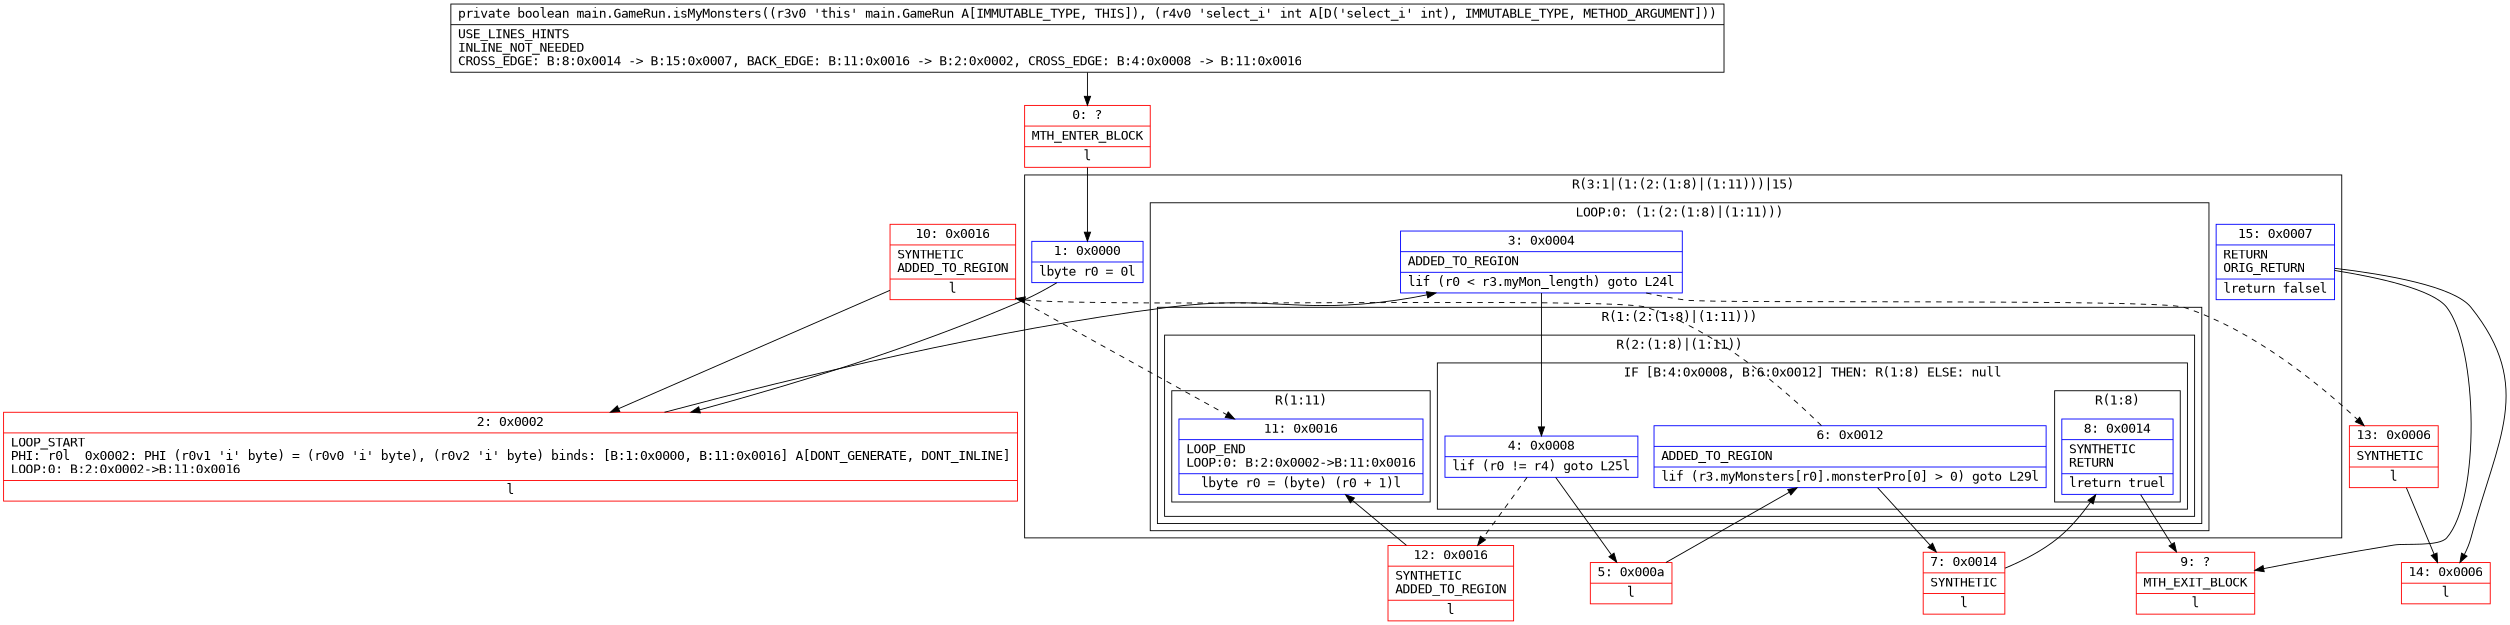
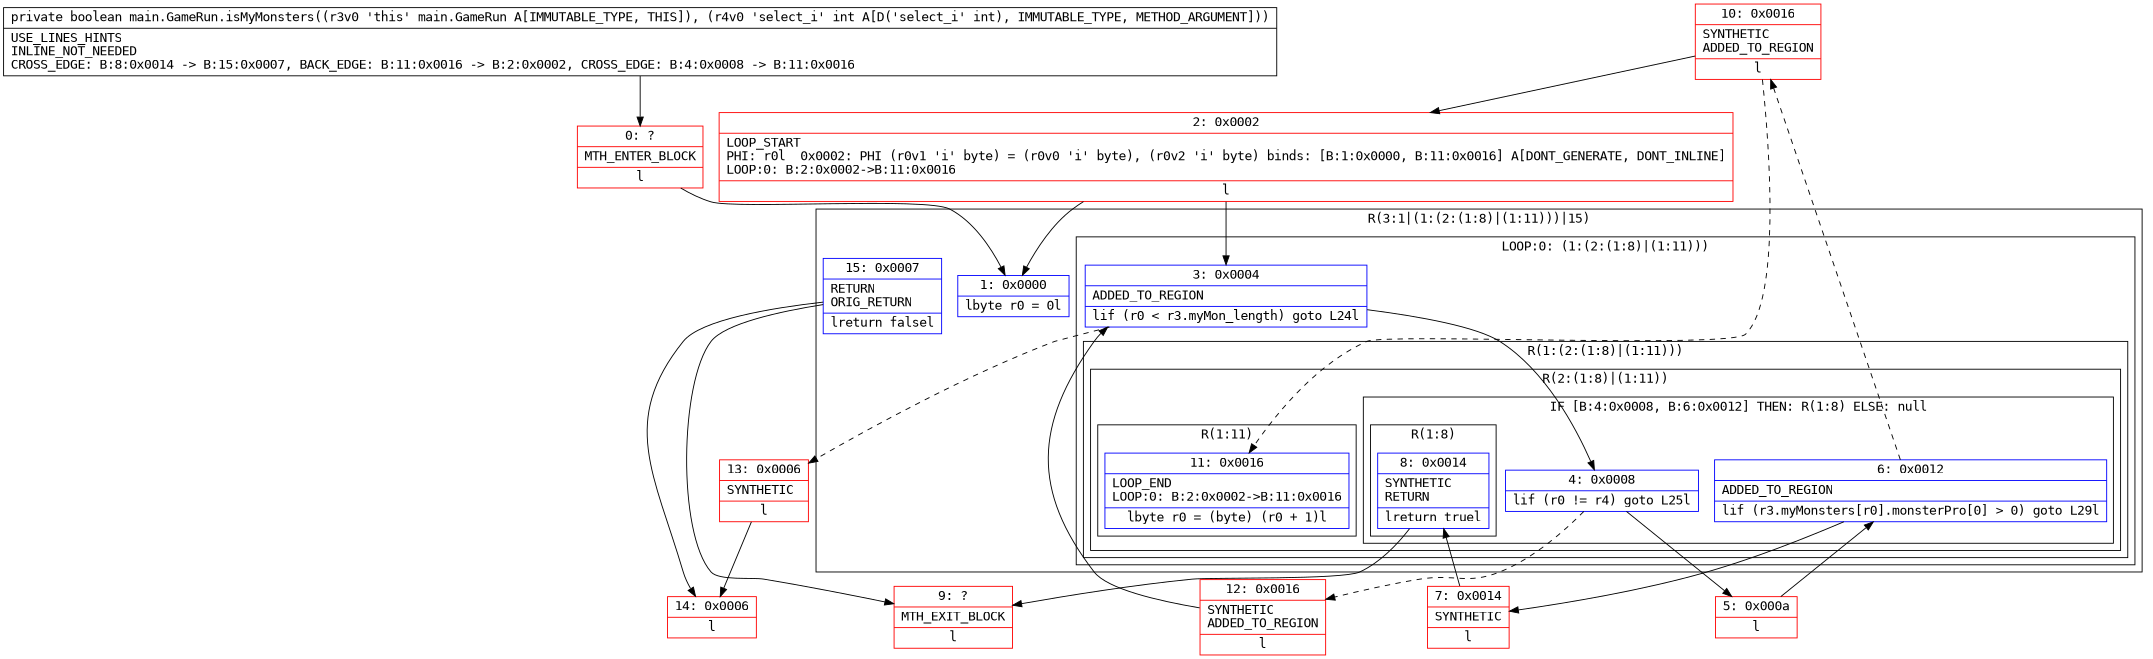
  digraph {
    fontname="DejaVu Sans Mono"
    node [color=red fontname="DejaVu Sans Mono" shape=record]
    edge [fontname="DejaVu Sans Mono"]
    n1 [color=blue label="{8\:\ 0x0014|SYNTHETIC\lRETURN\l|lreturn truel}"]
    n2 [color=blue label="{4\:\ 0x0008|lif (r0 != r4) goto L25l}"]
    n3 [color=blue label="{6\:\ 0x0012|ADDED_TO_REGION\l|lif (r3.myMonsters[r0].monsterPro[0] \> 0) goto L29l}"]
    n4 [color=blue label="{11\:\ 0x0016|LOOP_END\lLOOP:0: B:2:0x0002\-\>B:11:0x0016\l|lbyte r0 = (byte) (r0 + 1)l}"]
    n5 [color=blue label="{3\:\ 0x0004|ADDED_TO_REGION\l|lif (r0 \< r3.myMon_length) goto L24l}"]
    n6 [color=blue label="{1\:\ 0x0000|lbyte r0 = 0l}"]
    n7 [color=blue label="{15\:\ 0x0007|RETURN\lORIG_RETURN\l|lreturn falsel}"]
    n8 [label="{9\:\ ?|MTH_EXIT_BLOCK\l|l}"]
    n9 [label="{5\:\ 0x000a|l}"]
    n10 [label="{12\:\ 0x0016|SYNTHETIC\lADDED_TO_REGION\l|l}"]
    n11 [label="{7\:\ 0x0014|SYNTHETIC\l|l}"]
    n12 [label="{10\:\ 0x0016|SYNTHETIC\lADDED_TO_REGION\l|l}"]
    n13 [label="{13\:\ 0x0006|SYNTHETIC\l|l}"]
    n14 [label="{2\:\ 0x0002|LOOP_START\lPHI: r0l  0x0002: PHI (r0v1 'i' byte) = (r0v0 'i' byte), (r0v2 'i' byte) binds: [B:1:0x0000, B:11:0x0016] A[DONT_GENERATE, DONT_INLINE]\lLOOP:0: B:2:0x0002\-\>B:11:0x0016\l|l}"]
    n15 [label="{14\:\ 0x0006|l}"]
    n16 [label="{0\:\ ?|MTH_ENTER_BLOCK\l|l}"]
    n17 [label="{private boolean main.GameRun.isMyMonsters((r3v0 'this' main.GameRun A[IMMUTABLE_TYPE, THIS]), (r4v0 'select_i' int A[D('select_i' int), IMMUTABLE_TYPE, METHOD_ARGUMENT]))  | USE_LINES_HINTS\lINLINE_NOT_NEEDED\lCROSS_EDGE: B:8:0x0014 \-\> B:15:0x0007, BACK_EDGE: B:11:0x0016 \-\> B:2:0x0002, CROSS_EDGE: B:4:0x0008 \-\> B:11:0x0016\l}" color=""]
    subgraph cluster_1 {
      label="R(3:1|(1:(2:(1:8)|(1:11)))|15)"
      n6
      n7
      subgraph cluster_2 {
        label="LOOP:0: (1:(2:(1:8)|(1:11)))"
        n5
        subgraph cluster_3 {
          label="R(1:(2:(1:8)|(1:11)))"
          subgraph cluster_4 {
            label="R(2:(1:8)|(1:11))"
            subgraph cluster_5 {
              label="IF [B:4:0x0008, B:6:0x0012] THEN: R(1:8) ELSE: null"
              n2
              n3
              subgraph cluster_6 {
                label="R(1:8)"
                n1
              }
            }
            subgraph cluster_7 {
              label="R(1:11)"
              n4
            }
          }
        }
      }
    }
    n1 -> n8
    n2 -> n9
    n2 -> n10 [style=dashed]
    n3 -> n11
    n3 -> n12 [style=dashed]
    n5 -> n2
    n5 -> n13 [style=dashed]
-   n6 -> n14
+   n14 -> n6
    n7 -> n8
    n7 -> n15
    n9 -> n3
-   n10 -> n4
+   n10 -> n5
    n11 -> n1
    n12 -> n4 [style=dashed]
    n12 -> n14
    n13 -> n15
    n14 -> n5
    n16 -> n6
    n17 -> n16
  }
